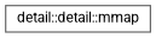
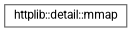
  digraph {
    rankdir=TB
    fontname=Roboto
-   n1 [color=grey40 fillcolor=white fontname=Roboto fontsize=10 height=0.2 label="detail::detail::mmap" shape=box style=filled width=0.4]
+   n1 [color=grey40 fillcolor=white fontname=Roboto fontsize=10 height=0.2 label="httplib::detail::mmap" shape=box style=filled width=0.4]
  }
